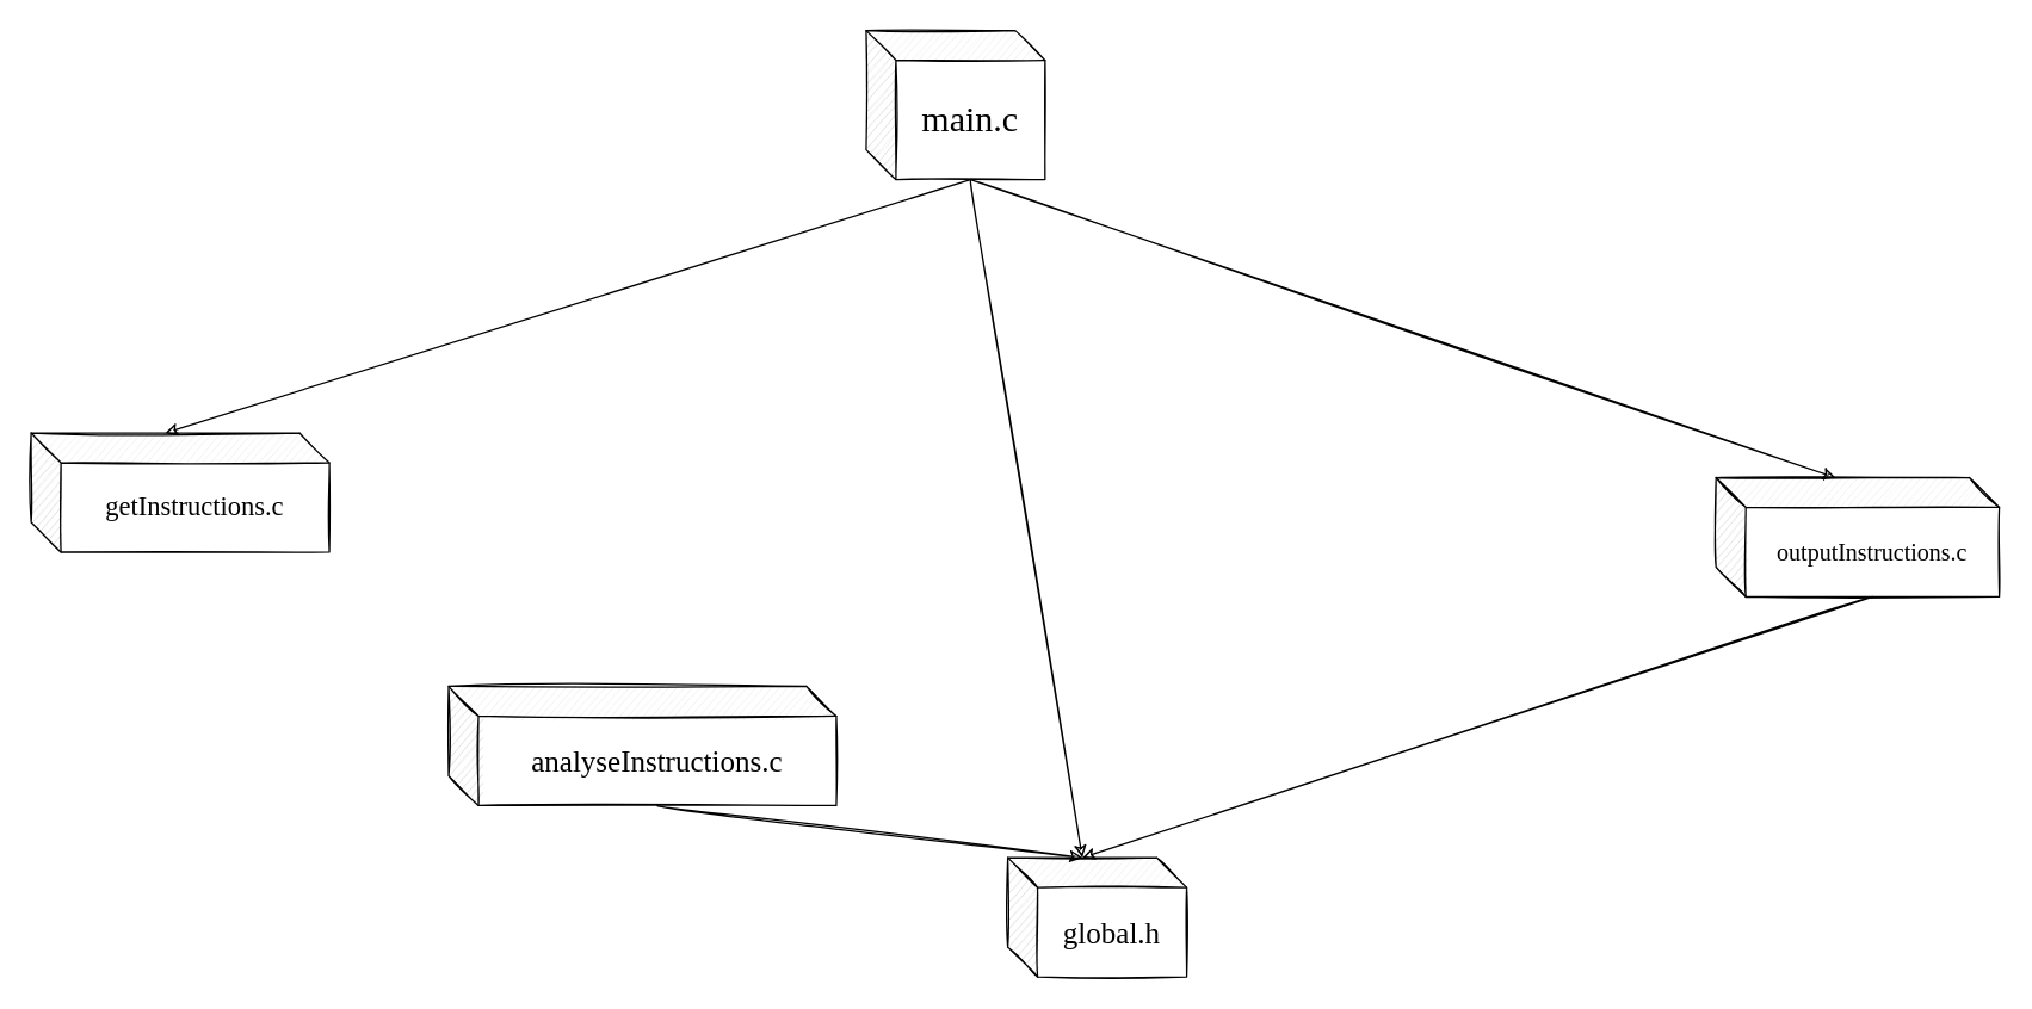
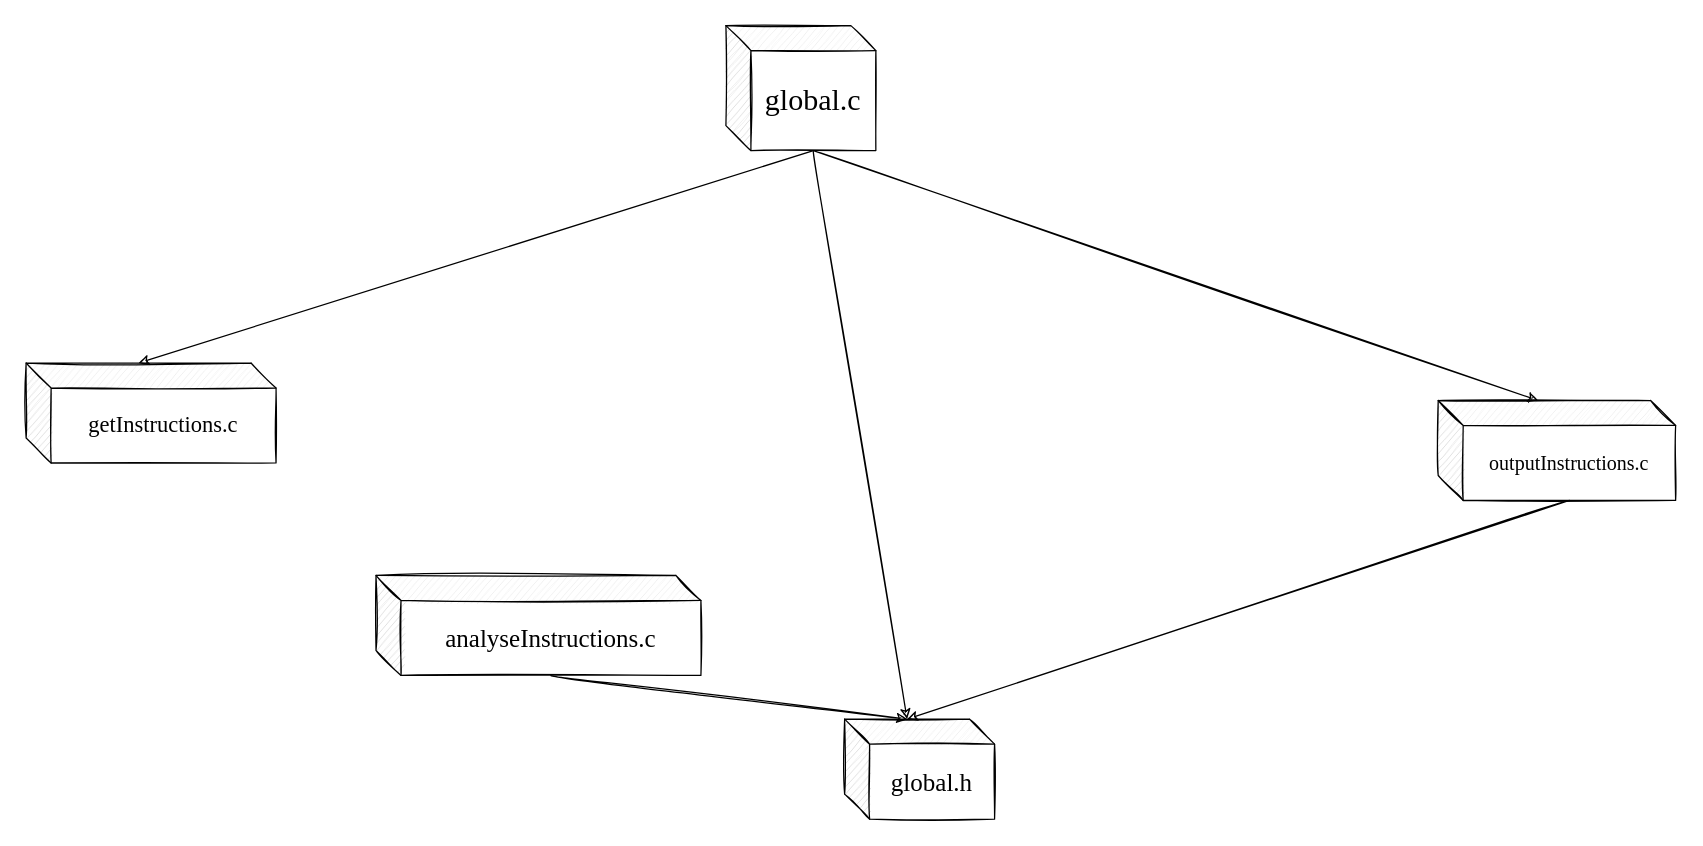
  <mxCell id="0" />
  <mxCell id="1" parent="0" />
  <mxCell id="2" value="&lt;span style=&quot;font-family: &amp;#34;comic sans ms&amp;#34;&quot;&gt;&lt;font style=&quot;font-size: 20px&quot;&gt;analyseInstructions.c&lt;br&gt;&lt;/font&gt;&lt;/span&gt;" style="shape=cube;whiteSpace=wrap;html=1;boundedLbl=1;backgroundOutline=1;darkOpacity=0.05;darkOpacity2=0.1;sketch=1;rounded=1;" parent="1" vertex="1"><mxGeometry x="300" y="460" width="260" height="80" as="geometry" /></mxCell>
  <mxCell id="3" value="&lt;font style=&quot;font-family: &amp;#34;comic sans ms&amp;#34; ; font-size: 18px&quot;&gt;getInstructions.c&lt;/font&gt;" style="shape=cube;whiteSpace=wrap;html=1;boundedLbl=1;backgroundOutline=1;darkOpacity=0.05;darkOpacity2=0.1;sketch=1;rounded=1;" parent="1" vertex="1"><mxGeometry x="20" y="290" width="200" height="80" as="geometry" /></mxCell>
- <mxCell id="4" value="&lt;pre&gt;&lt;font face=&quot;Comic Sans MS&quot; size=&quot;1&quot;&gt;&lt;span style=&quot;font-size: 24px&quot;&gt;main.c&lt;/span&gt;&lt;/font&gt;&lt;/pre&gt;" style="shape=cube;whiteSpace=wrap;html=1;boundedLbl=1;backgroundOutline=1;darkOpacity=0.05;darkOpacity2=0.1;sketch=1;rounded=1;" parent="1" vertex="1"><mxGeometry x="580" y="20" width="120" height="100" as="geometry" /></mxCell>
+ <mxCell id="4" value="&lt;pre&gt;&lt;font face=&quot;Comic Sans MS&quot; size=&quot;1&quot;&gt;&lt;span style=&quot;font-size: 24px&quot;&gt;global.c&lt;/span&gt;&lt;/font&gt;&lt;/pre&gt;" style="shape=cube;whiteSpace=wrap;html=1;boundedLbl=1;backgroundOutline=1;darkOpacity=0.05;darkOpacity2=0.1;sketch=1;rounded=1;" parent="1" vertex="1"><mxGeometry x="580" y="20" width="120" height="100" as="geometry" /></mxCell>
  <mxCell id="5" value="&lt;span style=&quot;font-family: &amp;#34;comic sans ms&amp;#34; ; font-size: 16px&quot;&gt;outputInstructions.c&lt;/span&gt;" style="shape=cube;whiteSpace=wrap;html=1;boundedLbl=1;backgroundOutline=1;darkOpacity=0.05;darkOpacity2=0.1;sketch=1;rounded=1;" parent="1" vertex="1"><mxGeometry x="1150" y="320" width="190" height="80" as="geometry" /></mxCell>
  <mxCell id="6" value="" style="endArrow=classic;html=1;exitX=0;exitY=0;exitDx=70;exitDy=100;exitPerimeter=0;entryX=0;entryY=0;entryDx=90;entryDy=0;entryPerimeter=0;sketch=1;curved=1;" parent="1" source="4" target="3" edge="1"><mxGeometry width="50" height="50" relative="1" as="geometry"><mxPoint x="550" y="210" as="sourcePoint" /><mxPoint x="370" y="300" as="targetPoint" /></mxGeometry></mxCell>
  <mxCell id="7" value="" style="endArrow=classic;html=1;entryX=0;entryY=0;entryDx=80;entryDy=0;entryPerimeter=0;exitX=0;exitY=0;exitDx=70;exitDy=100;exitPerimeter=0;sketch=1;curved=1;" parent="1" source="4" target="5" edge="1"><mxGeometry width="50" height="50" relative="1" as="geometry"><mxPoint x="550" y="190" as="sourcePoint" /><mxPoint x="640" y="340" as="targetPoint" /></mxGeometry></mxCell>
  <mxCell id="8" value="&lt;span style=&quot;font-family: &amp;#34;comic sans ms&amp;#34;&quot;&gt;&lt;font style=&quot;font-size: 20px&quot;&gt;global.h&lt;/font&gt;&lt;br&gt;&lt;/span&gt;" style="shape=cube;whiteSpace=wrap;html=1;boundedLbl=1;backgroundOutline=1;darkOpacity=0.05;darkOpacity2=0.1;sketch=1;rounded=1;" vertex="1" parent="1"><mxGeometry x="675" y="575" width="120" height="80" as="geometry" /></mxCell>
  <mxCell id="9" value="" style="endArrow=classic;html=1;entryX=0;entryY=0;entryDx=50;entryDy=0;entryPerimeter=0;exitX=0;exitY=0;exitDx=70;exitDy=100;exitPerimeter=0;sketch=1;curved=1;" edge="1" parent="1" source="4" target="8"><mxGeometry width="50" height="50" relative="1" as="geometry"><mxPoint x="694" y="140" as="sourcePoint" /><mxPoint x="470.26" y="411.2" as="targetPoint" /></mxGeometry></mxCell>
  <mxCell id="10" value="" style="endArrow=classic;html=1;entryX=0;entryY=0;entryDx=50;entryDy=0;entryPerimeter=0;exitX=0;exitY=0;exitDx=140;exitDy=80;exitPerimeter=0;sketch=1;curved=1;" edge="1" parent="1" source="2" target="8"><mxGeometry width="50" height="50" relative="1" as="geometry"><mxPoint x="694" y="140" as="sourcePoint" /><mxPoint x="690" y="635" as="targetPoint" /></mxGeometry></mxCell>
  <mxCell id="11" value="" style="endArrow=classic;html=1;entryX=0;entryY=0;entryDx=50;entryDy=0;entryPerimeter=0;exitX=0;exitY=0;exitDx=105;exitDy=80;exitPerimeter=0;sketch=1;curved=1;" edge="1" parent="1" source="5" target="8"><mxGeometry width="50" height="50" relative="1" as="geometry"><mxPoint x="704" y="150" as="sourcePoint" /><mxPoint x="700" y="645" as="targetPoint" /></mxGeometry></mxCell>
